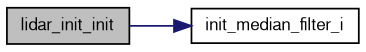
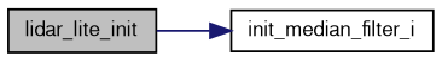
  digraph {
    rankdir=LR
    node [color=black fontname=FreeSans fontsize=10 shape=record style=filled]
-   n1 [fillcolor=grey75 fontcolor=black height=0.2 label=lidar_init_init width=0.4]
+   n1 [fillcolor=grey75 fontcolor=black height=0.2 label=lidar_lite_init width=0.4]
    n2 [fillcolor=white height=0.2 label=init_median_filter_i width=0.4]
    n1 -> n2 [color=midnightblue fontname=FreeSans fontsize=10 labelfontname=FreeSans labelfontsize=10 style=solid]
  }
